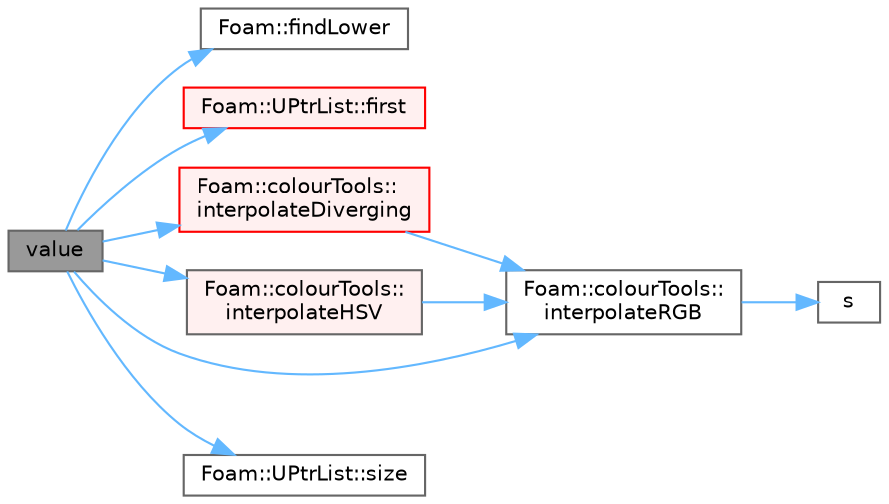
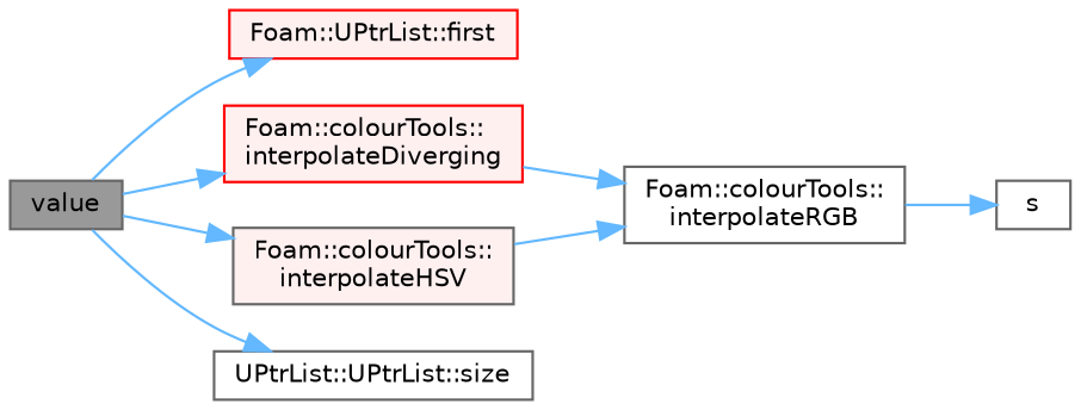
  digraph {
    rankdir=LR
    node [color=grey40 fillcolor=white fontname=Helvetica fontsize=10 shape=box style=filled]
    edge [color=steelblue1 fontname=Helvetica fontsize=10 labelfontname=Helvetica labelfontsize=10 style=solid]
    n1 [color=gray40 fillcolor=grey60 fontcolor=black height=0.2 label=value width=0.4]
-   n2 [height=0.2 label="Foam::findLower" width=0.4]
    n3 [color=red fillcolor="#FFF0F0" height=0.2 label="Foam::UPtrList::first" width=0.4]
    n4 [color=red fillcolor="#FFF0F0" height=0.2 label="Foam::colourTools::\linterpolateDiverging" width=0.4]
    n5 [fillcolor="#FFF0F0" height=0.2 label="Foam::colourTools::\linterpolateHSV" width=0.4]
    n6 [height=0.2 label="Foam::colourTools::\linterpolateRGB" width=0.4]
-   n7 [height=0.2 label="Foam::UPtrList::size" width=0.4]
+   n7 [height=0.2 label="UPtrList::UPtrList::size" width=0.4]
    n8 [height=0.2 label=s width=0.4]
-   n1 -> n2
    n1 -> n3
    n1 -> n4
    n1 -> n5
-   n1 -> n6
    n1 -> n7
    n4 -> n6
    n5 -> n6
    n6 -> n8
  }
